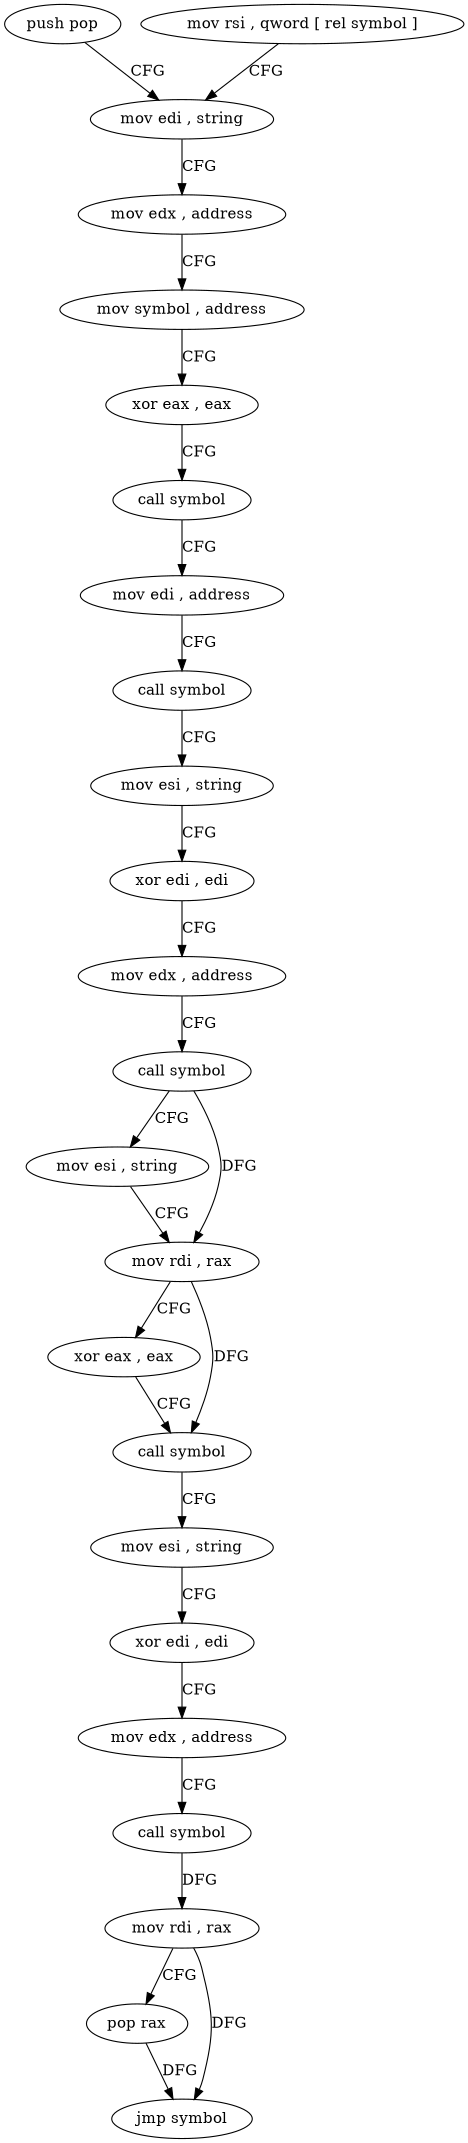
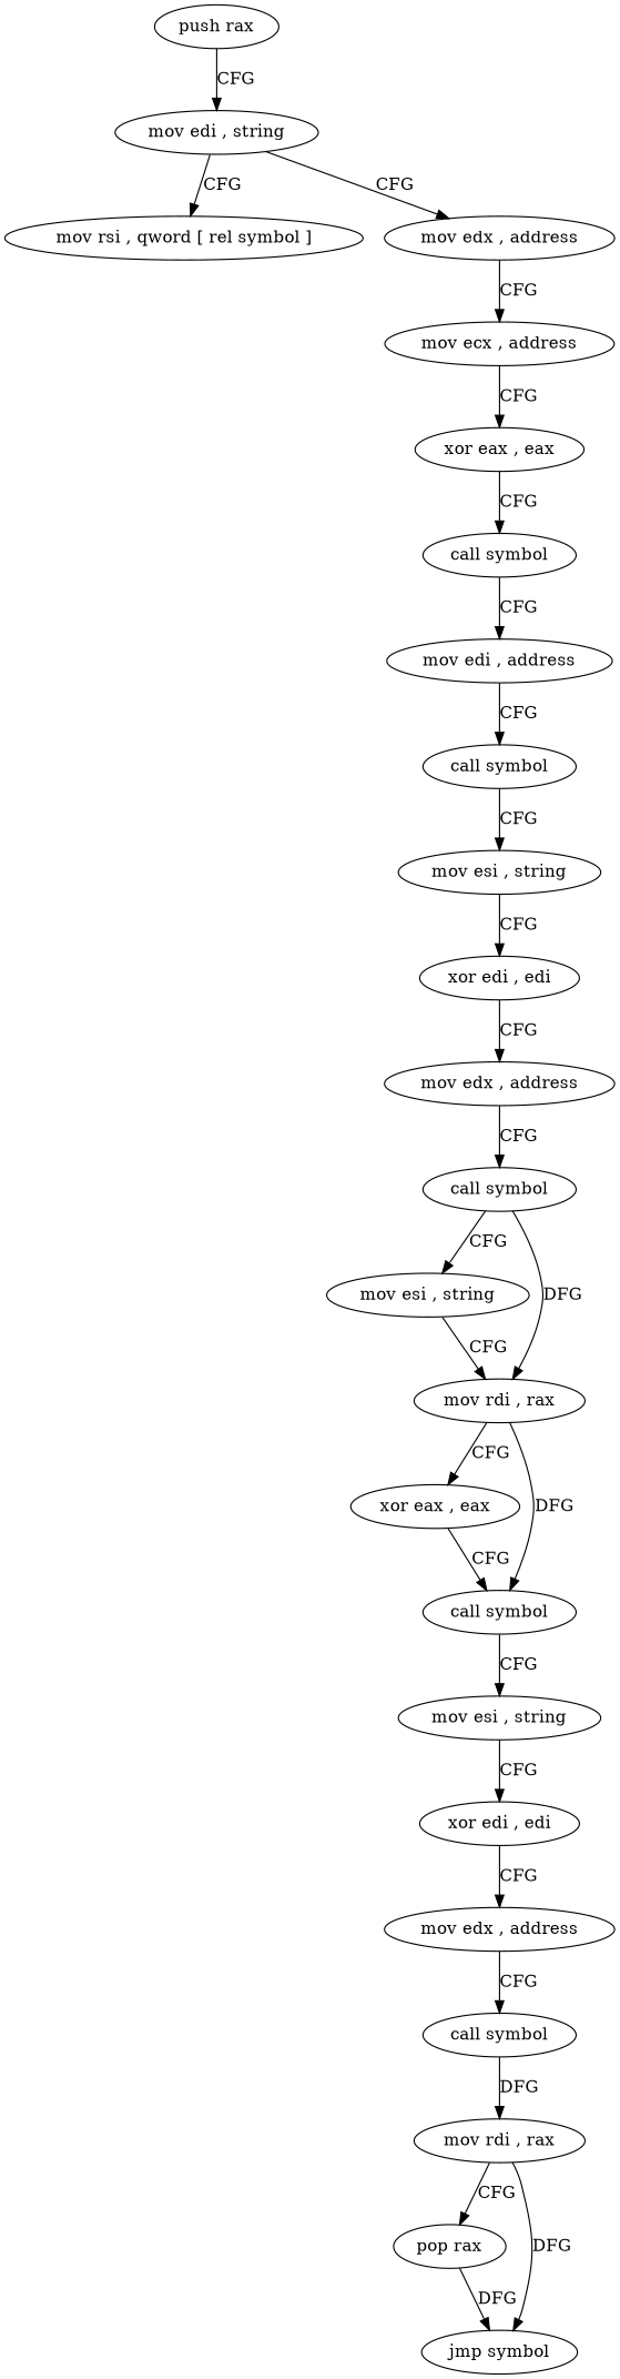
  digraph {
-   n1 [label="push pop"]
+   n1 [label="push rax"]
    n2 [label="mov edi , string"]
    n3 [label="mov rsi , qword [ rel symbol ]"]
    n4 [label="mov edx , address"]
-   n5 [label="mov symbol , address"]
+   n5 [label="mov ecx , address"]
    n6 [label="xor eax , eax"]
    n7 [label="call symbol"]
    n8 [label="mov edi , address"]
    n9 [label="call symbol"]
    n10 [label="mov esi , string"]
    n11 [label="xor edi , edi"]
    n12 [label="mov edx , address"]
    n13 [label="call symbol"]
    n14 [label="mov esi , string"]
    n15 [label="mov rdi , rax"]
    n16 [label="xor eax , eax"]
    n17 [label="call symbol"]
    n18 [label="mov esi , string"]
    n19 [label="xor edi , edi"]
    n20 [label="mov edx , address"]
    n21 [label="call symbol"]
    n22 [label="mov rdi , rax"]
    n23 [label="pop rax"]
    n24 [label="jmp symbol"]
    n1 -> n2 [label=CFG]
    n2 -> n4 [label=CFG]
-   n3 -> n2 [label=CFG]
+   n2 -> n3 [label=CFG]
    n4 -> n5 [label=CFG]
    n5 -> n6 [label=CFG]
    n6 -> n7 [label=CFG]
    n7 -> n8 [label=CFG]
    n8 -> n9 [label=CFG]
    n9 -> n10 [label=CFG]
    n10 -> n11 [label=CFG]
    n11 -> n12 [label=CFG]
    n12 -> n13 [label=CFG]
    n13 -> n14 [label=CFG]
    n13 -> n15 [label=DFG]
    n14 -> n15 [label=CFG]
    n15 -> n16 [label=CFG]
    n15 -> n17 [label=DFG]
    n16 -> n17 [label=CFG]
    n17 -> n18 [label=CFG]
    n18 -> n19 [label=CFG]
    n19 -> n20 [label=CFG]
    n20 -> n21 [label=CFG]
    n21 -> n22 [label=DFG]
    n22 -> n23 [label=CFG]
    n22 -> n24 [label=DFG]
    n23 -> n24 [label=DFG]
  }
